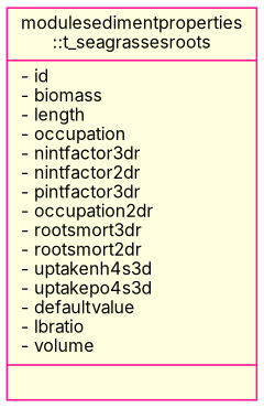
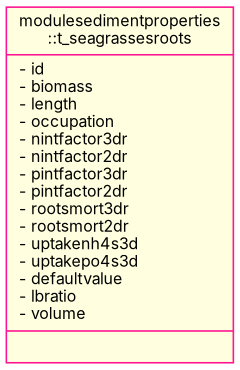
  digraph {
    fontname=Inter
-   n1 [color=deeppink fillcolor=lightyellow fontcolor=black fontname=Inter fontsize=10 height=0.2 label="{modulesedimentproperties\l::t_seagrassesroots\n|- id\l- biomass\l- length\l- occupation\l- nintfactor3dr\l- nintfactor2dr\l- pintfactor3dr\l- occupation2dr\l- rootsmort3dr\l- rootsmort2dr\l- uptakenh4s3d\l- uptakepo4s3d\l- defaultvalue\l- lbratio\l- volume\l|}" shape=record style=filled width=0.4]
+   n1 [color=deeppink fillcolor=lightyellow fontcolor=black fontname=Inter fontsize=10 height=0.2 label="{modulesedimentproperties\l::t_seagrassesroots\n|- id\l- biomass\l- length\l- occupation\l- nintfactor3dr\l- nintfactor2dr\l- pintfactor3dr\l- pintfactor2dr\l- rootsmort3dr\l- rootsmort2dr\l- uptakenh4s3d\l- uptakepo4s3d\l- defaultvalue\l- lbratio\l- volume\l|}" shape=record style=filled width=0.4]
  }
